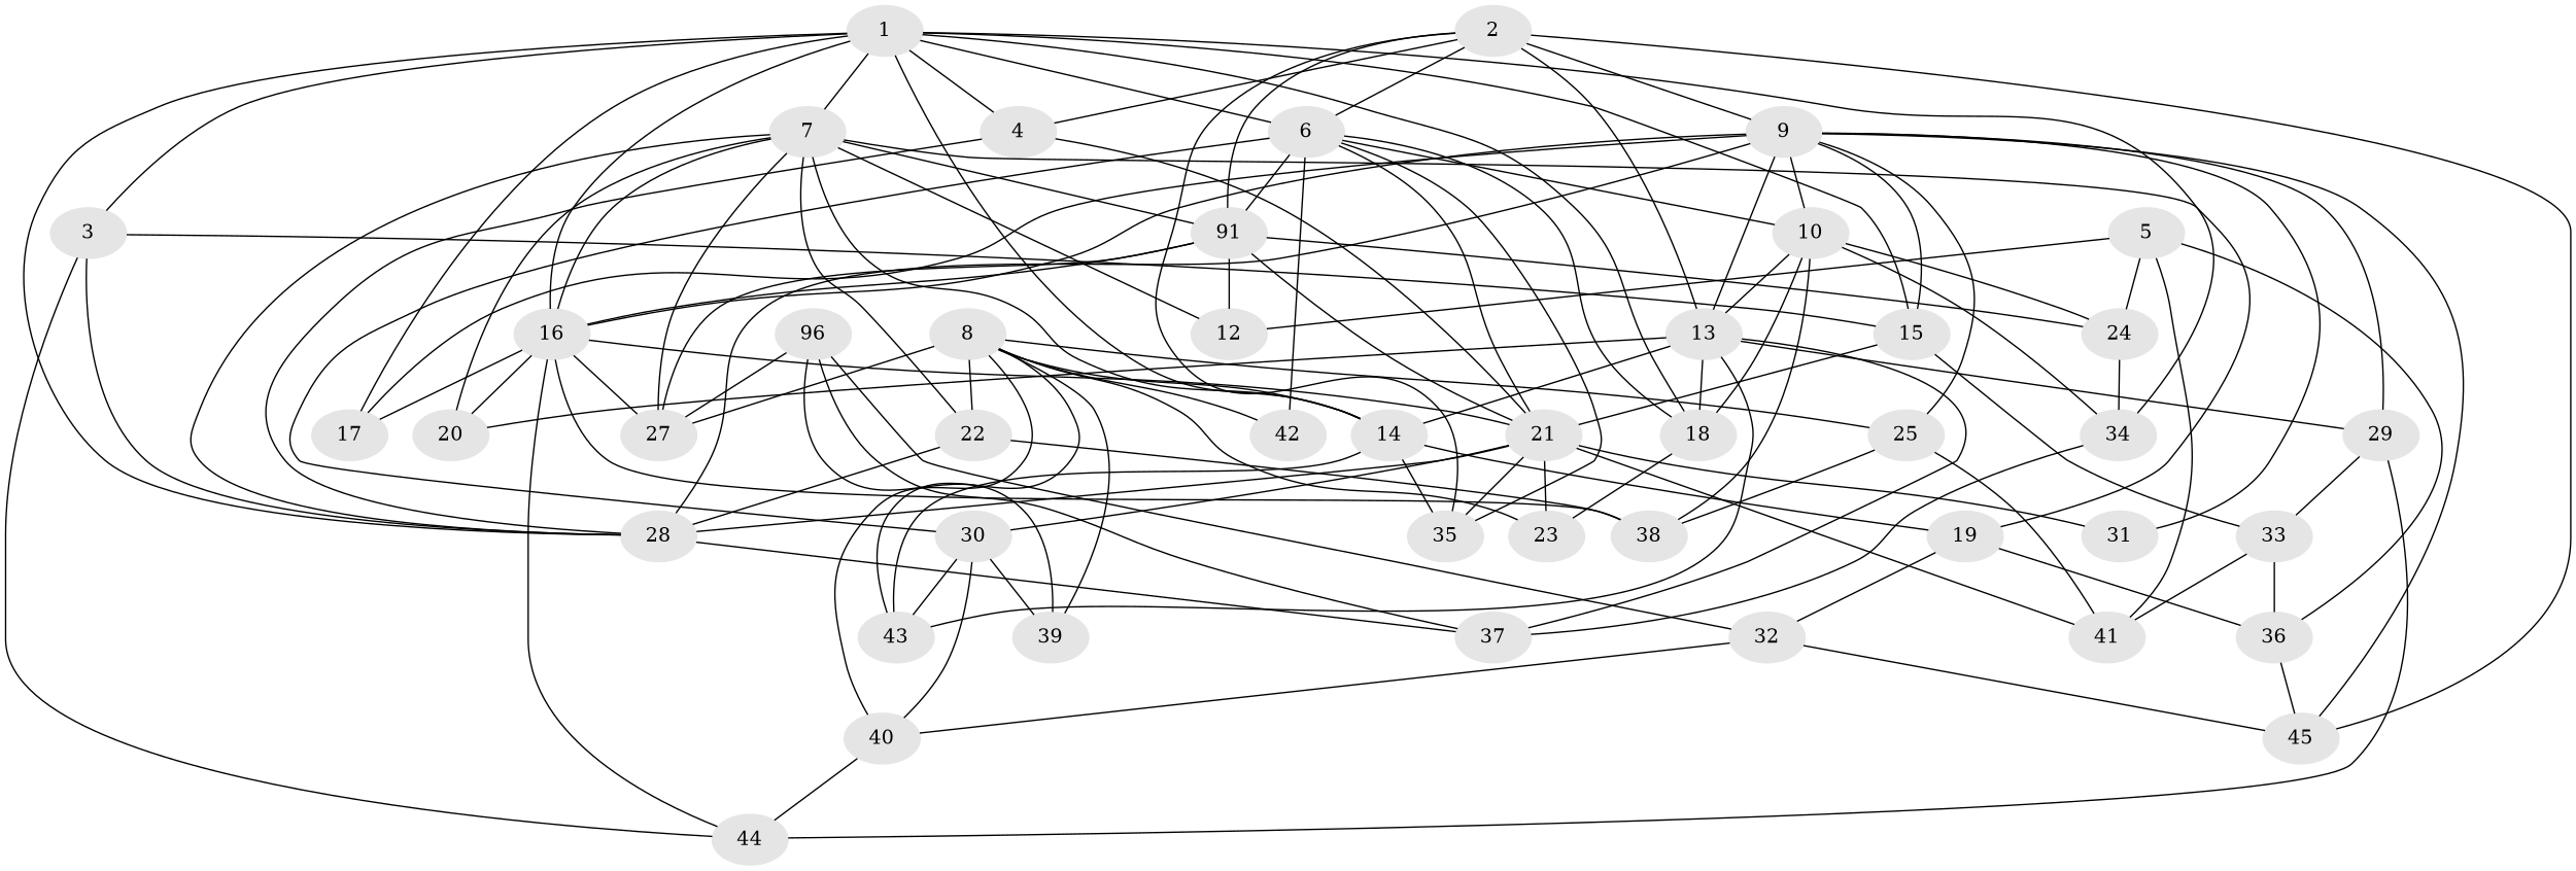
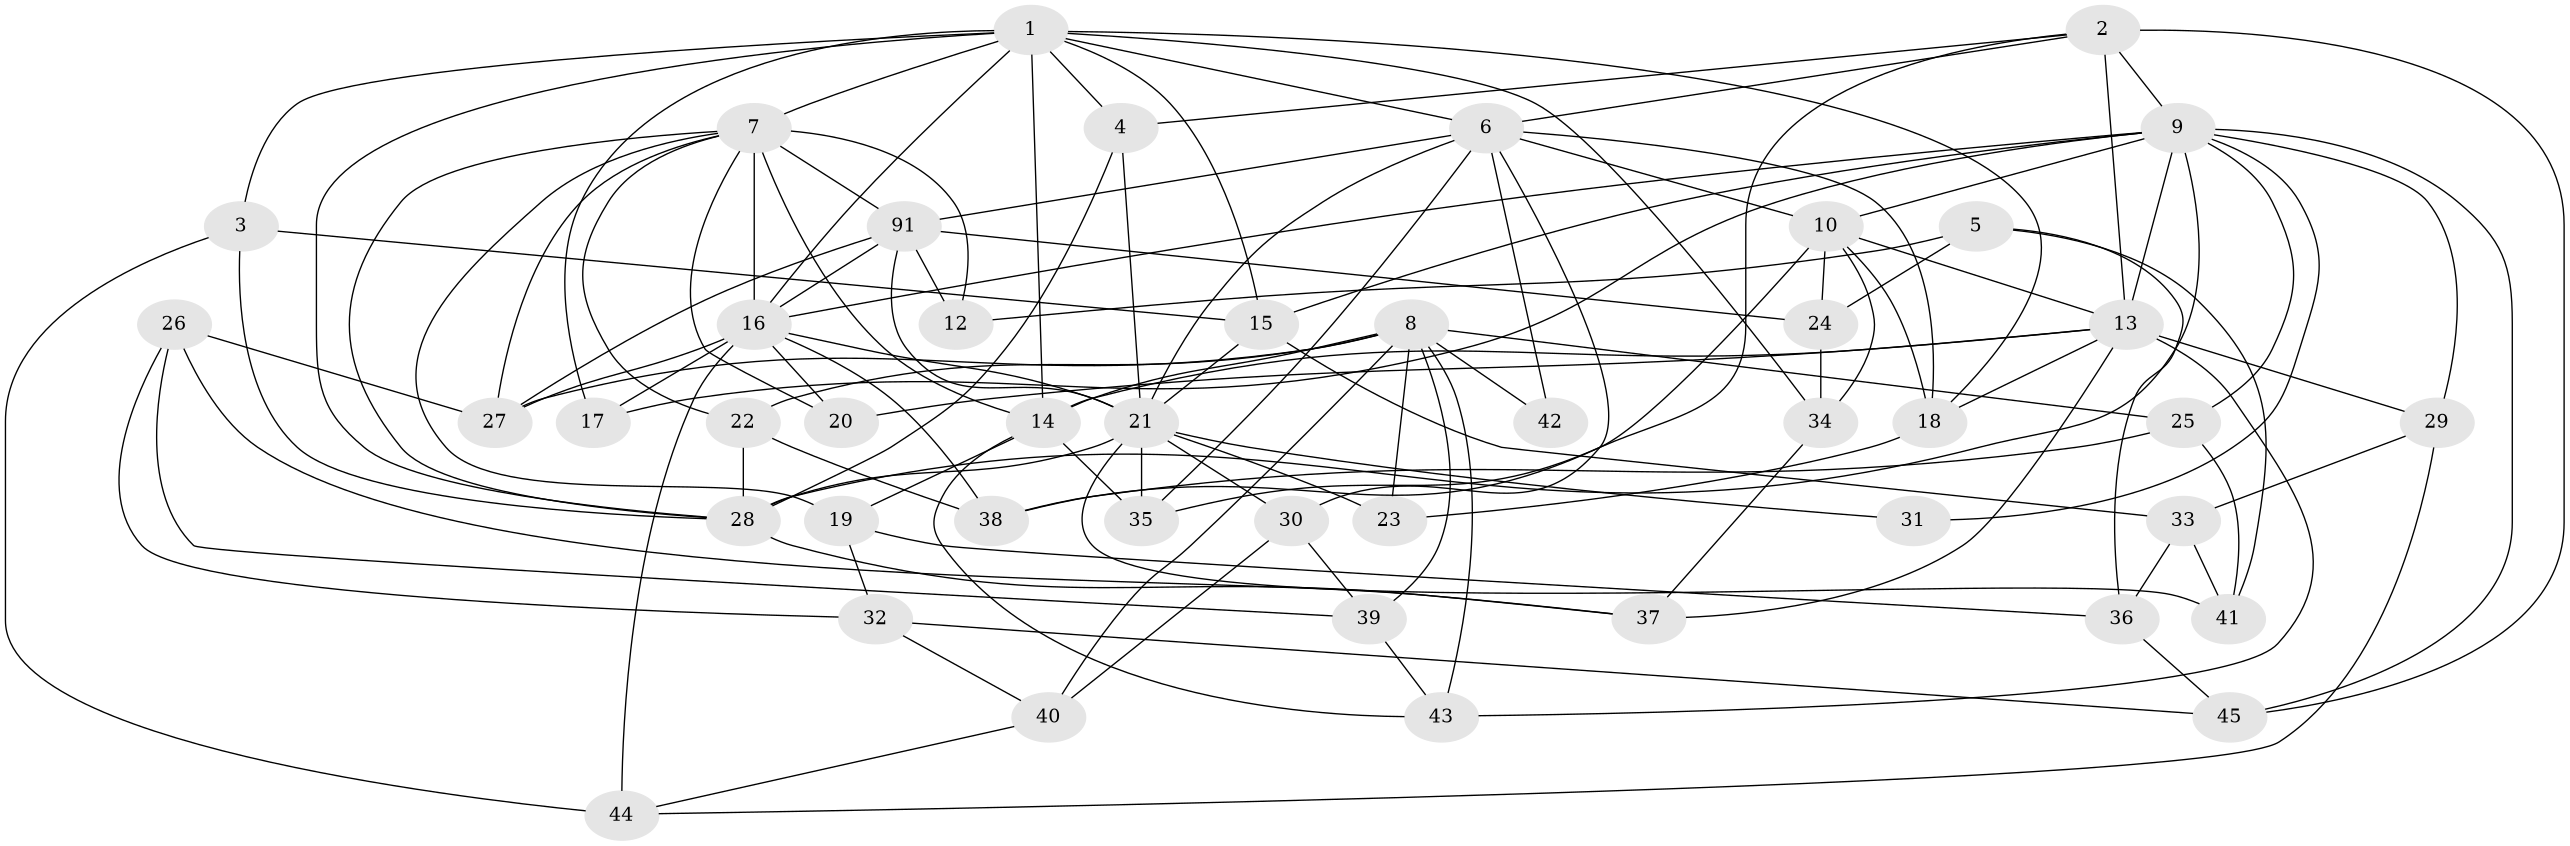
  graph {
    node [color=gray90 style=filled]
    edge [weight=1.0]
    1
    3
    4
    6
    7
    14
    15
    16
    17
    18
    28
    34
    44
    21
    n15 [label=91]
    35
    10
    30
    42
    22
    12
    19
    20
    27
    43
    33
    38
    23
    37
    2
    9
    13
    45
    25
    29
    31
    24
    41
    5
    36
    39
    40
    32
    8
-   26 [label=96]
+   26
    1 -- 3
    1 -- 4
    1 -- 6
    1 -- 7
    1 -- 14
    1 -- 15
    1 -- 16
    1 -- 17
    1 -- 18
    1 -- 28
    1 -- 34
    3 -- 15
    3 -- 28
    3 -- 44
    4 -- 28
    4 -- 21
    6 -- 18
    6 -- 21
    6 -- n15 [weight=2.0]
    6 -- 35
    6 -- 10
    6 -- 30
    6 -- 42 [weight=3.0]
    7 -- 14 [weight=2.0]
    7 -- 16
    7 -- 28
    7 -- n15 [weight=2.0]
    7 -- 22
    7 -- 12 [weight=2.0]
    7 -- 19
    7 -- 20
    7 -- 27
    14 -- 35
    14 -- 19
    14 -- 43
    15 -- 21 [weight=2.0]
    15 -- 33
    16 -- 17
    16 -- 44
    16 -- 21
    16 -- 20 [weight=2.0]
    16 -- 27 [weight=2.0]
    16 -- 38
    18 -- 23
    28 -- 37
    34 -- 37
    21 -- 28
    21 -- 35
    21 -- 30
    21 -- 23
    21 -- 31
    21 -- 41
    n15 -- 16
    n15 -- 21
    n15 -- 12
    n15 -- 27
    n15 -- 24
    10 -- 18
    10 -- 34
    10 -- 38
    10 -- 13 [weight=2.0]
    10 -- 24
    30 -- 39
    30 -- 40
    22 -- 28
    22 -- 38
    19 -- 36
    19 -- 32
    33 -- 41
    33 -- 36
    2 -- 4
    2 -- 6
-   2 -- n15
    2 -- 35
    2 -- 9
    2 -- 13 [weight=2.0]
    2 -- 45
    9 -- 15
    9 -- 16
    9 -- 17 [weight=2.0]
    9 -- 28
    9 -- 10
    9 -- 13
    9 -- 45
    9 -- 25
    9 -- 29
    9 -- 31
    13 -- 14
    13 -- 18
    13 -- 20
    13 -- 43
    13 -- 37
    13 -- 29
    25 -- 38
    25 -- 41
    29 -- 44
    29 -- 33
    24 -- 34
    5 -- 12
    5 -- 24
    5 -- 41
    5 -- 36
    36 -- 45
-   30 -- 43
+   39 -- 43
    40 -- 44
    32 -- 45
    32 -- 40
    8 -- 14
    8 -- 42
    8 -- 22
    8 -- 27
    8 -- 43
    8 -- 23 [weight=2.0]
    8 -- 25
    8 -- 39
    8 -- 40
    26 -- 27
    26 -- 37
    26 -- 39
    26 -- 32
  }
